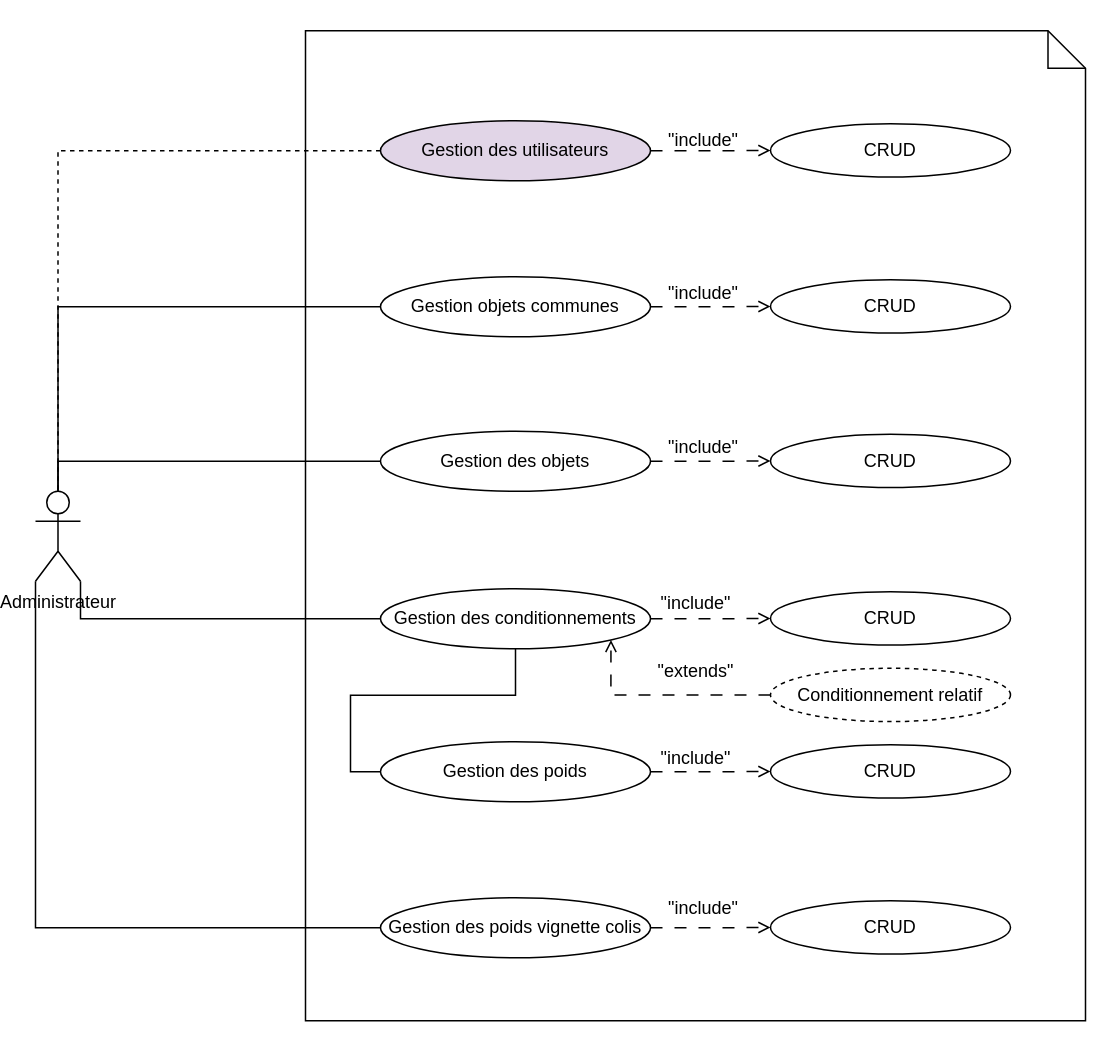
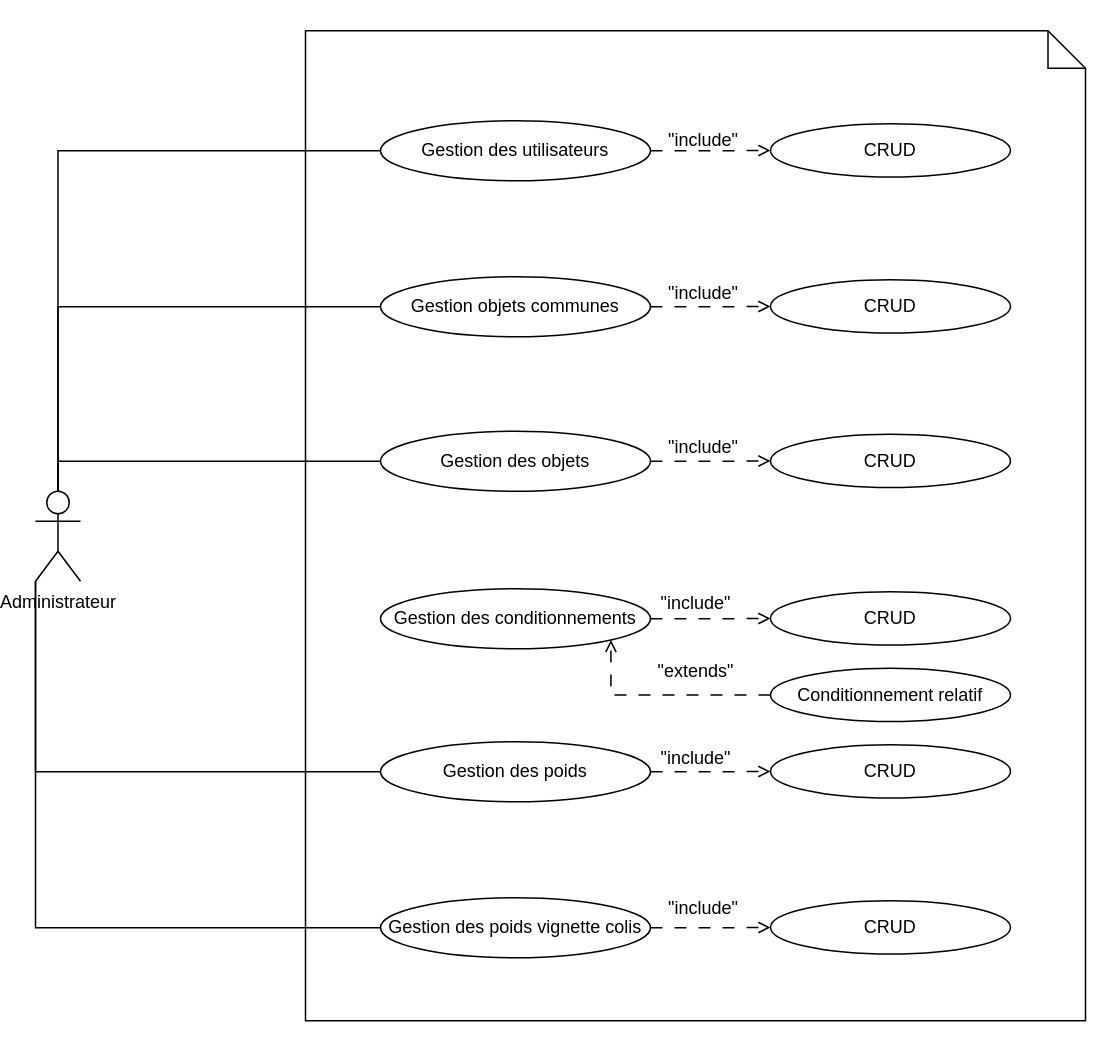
  <mxCell id="0" />
  <mxCell id="1" parent="0" />
  <mxCell id="2" value="" style="shape=note2;boundedLbl=1;whiteSpace=wrap;html=1;size=25;verticalAlign=top;align=center;" vertex="1" parent="1"><mxGeometry x="200" y="20" width="520" height="660" as="geometry" /></mxCell>
  <mxCell id="3" value="Administrateur" style="shape=umlActor;verticalLabelPosition=bottom;verticalAlign=top;html=1;" vertex="1" parent="1"><mxGeometry x="20" y="327" width="30" height="60" as="geometry" /></mxCell>
  <mxCell id="4" value="" style="edgeStyle=orthogonalEdgeStyle;rounded=0;orthogonalLoop=1;jettySize=auto;html=1;dashed=1;dashPattern=8 8;endArrow=open;endFill=0;" edge="1" parent="1" source="5" target="18"><mxGeometry relative="1" as="geometry" /></mxCell>
- <mxCell id="5" value="Gestion des utilisateurs" style="ellipse;html=1;whiteSpace=wrap;fillColor=#e1d5e7;" vertex="1" parent="1"><mxGeometry x="250" y="80" width="180" height="40" as="geometry" /></mxCell>
+ <mxCell id="5" value="Gestion des utilisateurs" style="ellipse;html=1;whiteSpace=wrap;" vertex="1" parent="1"><mxGeometry x="250" y="80" width="180" height="40" as="geometry" /></mxCell>
  <mxCell id="6" value="" style="edgeStyle=orthogonalEdgeStyle;rounded=0;orthogonalLoop=1;jettySize=auto;html=1;dashed=1;dashPattern=8 8;endArrow=open;endFill=0;" edge="1" parent="1" source="7" target="19"><mxGeometry relative="1" as="geometry" /></mxCell>
  <mxCell id="7" value="Gestion objets communes" style="ellipse;html=1;whiteSpace=wrap;" vertex="1" parent="1"><mxGeometry x="250" y="184" width="180" height="40" as="geometry" /></mxCell>
  <mxCell id="8" value="" style="edgeStyle=orthogonalEdgeStyle;rounded=0;orthogonalLoop=1;jettySize=auto;html=1;dashed=1;dashPattern=8 8;endArrow=open;endFill=0;" edge="1" parent="1" source="9" target="20"><mxGeometry relative="1" as="geometry" /></mxCell>
  <mxCell id="9" value="Gestion des objets" style="ellipse;html=1;whiteSpace=wrap;" vertex="1" parent="1"><mxGeometry x="250" y="287" width="180" height="40" as="geometry" /></mxCell>
  <mxCell id="10" value="" style="edgeStyle=orthogonalEdgeStyle;rounded=0;orthogonalLoop=1;jettySize=auto;html=1;dashed=1;dashPattern=8 8;endArrow=open;endFill=0;" edge="1" parent="1" source="11" target="21"><mxGeometry relative="1" as="geometry" /></mxCell>
  <mxCell id="11" value="Gestion des conditionnements" style="ellipse;html=1;whiteSpace=wrap;" vertex="1" parent="1"><mxGeometry x="250" y="392" width="180" height="40" as="geometry" /></mxCell>
  <mxCell id="12" value="" style="edgeStyle=orthogonalEdgeStyle;rounded=0;orthogonalLoop=1;jettySize=auto;html=1;dashed=1;dashPattern=8 8;endArrow=open;endFill=0;" edge="1" parent="1" source="14" target="23"><mxGeometry relative="1" as="geometry" /></mxCell>
- <mxCell id="13" style="edgeStyle=orthogonalEdgeStyle;rounded=0;orthogonalLoop=1;jettySize=auto;html=1;exitX=0;exitY=0.5;exitDx=0;exitDy=0;endArrow=none;endFill=0;" edge="1" parent="1" source="14" target="11"><mxGeometry relative="1" as="geometry"><mxPoint x="-30" y="370" as="targetPoint" /></mxGeometry></mxCell>
+ <mxCell id="13" style="edgeStyle=orthogonalEdgeStyle;rounded=0;orthogonalLoop=1;jettySize=auto;html=1;exitX=0;exitY=0.5;exitDx=0;exitDy=0;endArrow=none;endFill=0;entryX=0;entryY=1;entryDx=0;entryDy=0;entryPerimeter=0;" edge="1" parent="1" source="14" target="3"><mxGeometry relative="1" as="geometry"><mxPoint x="-30" y="370" as="targetPoint" /></mxGeometry></mxCell>
  <mxCell id="14" value="Gestion des poids" style="ellipse;html=1;whiteSpace=wrap;" vertex="1" parent="1"><mxGeometry x="250" y="494" width="180" height="40" as="geometry" /></mxCell>
  <mxCell id="15" value="" style="edgeStyle=orthogonalEdgeStyle;rounded=0;orthogonalLoop=1;jettySize=auto;html=1;dashed=1;dashPattern=8 8;endArrow=open;endFill=0;" edge="1" parent="1" source="17" target="22"><mxGeometry relative="1" as="geometry" /></mxCell>
  <mxCell id="16" style="edgeStyle=orthogonalEdgeStyle;rounded=0;orthogonalLoop=1;jettySize=auto;html=1;exitX=0;exitY=0.5;exitDx=0;exitDy=0;endArrow=none;endFill=0;entryX=0;entryY=1;entryDx=0;entryDy=0;entryPerimeter=0;" edge="1" parent="1" source="17" target="3"><mxGeometry relative="1" as="geometry"><mxPoint x="-30" y="370" as="targetPoint" /></mxGeometry></mxCell>
  <mxCell id="17" value="Gestion des poids vignette colis" style="ellipse;html=1;whiteSpace=wrap;" vertex="1" parent="1"><mxGeometry x="250" y="598" width="180" height="40" as="geometry" /></mxCell>
  <mxCell id="18" value="CRUD" style="ellipse;html=1;whiteSpace=wrap;" vertex="1" parent="1"><mxGeometry x="510" y="82" width="160" height="35.56" as="geometry" /></mxCell>
  <mxCell id="19" value="CRUD" style="ellipse;html=1;whiteSpace=wrap;" vertex="1" parent="1"><mxGeometry x="510" y="186" width="160" height="35.56" as="geometry" /></mxCell>
  <mxCell id="20" value="CRUD" style="ellipse;html=1;whiteSpace=wrap;" vertex="1" parent="1"><mxGeometry x="510" y="289" width="160" height="35.56" as="geometry" /></mxCell>
  <mxCell id="21" value="CRUD" style="ellipse;html=1;whiteSpace=wrap;" vertex="1" parent="1"><mxGeometry x="510" y="394" width="160" height="35.56" as="geometry" /></mxCell>
  <mxCell id="22" value="CRUD" style="ellipse;html=1;whiteSpace=wrap;" vertex="1" parent="1"><mxGeometry x="510" y="600" width="160" height="35.56" as="geometry" /></mxCell>
  <mxCell id="23" value="CRUD" style="ellipse;html=1;whiteSpace=wrap;" vertex="1" parent="1"><mxGeometry x="510" y="496" width="160" height="35.56" as="geometry" /></mxCell>
  <mxCell id="24" style="edgeStyle=orthogonalEdgeStyle;rounded=0;orthogonalLoop=1;jettySize=auto;html=1;exitX=0;exitY=0.5;exitDx=0;exitDy=0;entryX=1;entryY=1;entryDx=0;entryDy=0;dashed=1;dashPattern=8 8;endArrow=open;endFill=0;" edge="1" parent="1" source="25" target="11"><mxGeometry relative="1" as="geometry" /></mxCell>
- <mxCell id="25" value="Conditionnement relatif" style="ellipse;html=1;whiteSpace=wrap;dashed=1;" vertex="1" parent="1"><mxGeometry x="510" y="445" width="160" height="35.56" as="geometry" /></mxCell>
- <mxCell id="26" style="edgeStyle=orthogonalEdgeStyle;rounded=0;orthogonalLoop=1;jettySize=auto;html=1;exitX=0;exitY=0.5;exitDx=0;exitDy=0;entryX=0.5;entryY=0;entryDx=0;entryDy=0;entryPerimeter=0;endArrow=none;endFill=0;dashed=1;" edge="1" parent="1" source="5" target="3"><mxGeometry relative="1" as="geometry" /></mxCell>
+ <mxCell id="25" value="Conditionnement relatif" style="ellipse;html=1;whiteSpace=wrap;" vertex="1" parent="1"><mxGeometry x="510" y="445" width="160" height="35.56" as="geometry" /></mxCell>
+ <mxCell id="26" style="edgeStyle=orthogonalEdgeStyle;rounded=0;orthogonalLoop=1;jettySize=auto;html=1;exitX=0;exitY=0.5;exitDx=0;exitDy=0;entryX=0.5;entryY=0;entryDx=0;entryDy=0;entryPerimeter=0;endArrow=none;endFill=0;" edge="1" parent="1" source="5" target="3"><mxGeometry relative="1" as="geometry" /></mxCell>
  <mxCell id="27" style="edgeStyle=orthogonalEdgeStyle;rounded=0;orthogonalLoop=1;jettySize=auto;html=1;exitX=0;exitY=0.5;exitDx=0;exitDy=0;entryX=0.5;entryY=0;entryDx=0;entryDy=0;entryPerimeter=0;endArrow=none;endFill=0;" edge="1" parent="1" source="7" target="3"><mxGeometry relative="1" as="geometry" /></mxCell>
  <mxCell id="28" style="edgeStyle=orthogonalEdgeStyle;rounded=0;orthogonalLoop=1;jettySize=auto;html=1;entryX=0.5;entryY=0;entryDx=0;entryDy=0;entryPerimeter=0;endArrow=none;endFill=0;" edge="1" parent="1" source="9" target="3"><mxGeometry relative="1" as="geometry" /></mxCell>
- <mxCell id="29" style="edgeStyle=orthogonalEdgeStyle;rounded=0;orthogonalLoop=1;jettySize=auto;html=1;exitX=0;exitY=0.5;exitDx=0;exitDy=0;entryX=1;entryY=1;entryDx=0;entryDy=0;entryPerimeter=0;endArrow=none;endFill=0;" edge="1" parent="1" source="11" target="3"><mxGeometry relative="1" as="geometry" /></mxCell>
  <mxCell id="30" value="&quot;include&quot;" style="text;html=1;align=center;verticalAlign=middle;resizable=0;points=[];autosize=1;strokeColor=none;fillColor=none;" vertex="1" parent="1"><mxGeometry x="430" y="590" width="70" height="30" as="geometry" /></mxCell>
  <mxCell id="31" value="&quot;include&quot;" style="text;html=1;align=center;verticalAlign=middle;resizable=0;points=[];autosize=1;strokeColor=none;fillColor=none;" vertex="1" parent="1"><mxGeometry x="425" y="490" width="70" height="30" as="geometry" /></mxCell>
  <mxCell id="32" value="&quot;include&quot;" style="text;html=1;align=center;verticalAlign=middle;resizable=0;points=[];autosize=1;strokeColor=none;fillColor=none;" vertex="1" parent="1"><mxGeometry x="425" y="387" width="70" height="30" as="geometry" /></mxCell>
  <mxCell id="33" value="&quot;include&quot;" style="text;html=1;align=center;verticalAlign=middle;resizable=0;points=[];autosize=1;strokeColor=none;fillColor=none;" vertex="1" parent="1"><mxGeometry x="430" y="283" width="70" height="30" as="geometry" /></mxCell>
  <mxCell id="34" value="&quot;include&quot;" style="text;html=1;align=center;verticalAlign=middle;resizable=0;points=[];autosize=1;strokeColor=none;fillColor=none;" vertex="1" parent="1"><mxGeometry x="430" y="180" width="70" height="30" as="geometry" /></mxCell>
  <mxCell id="35" value="&quot;include&quot;" style="text;html=1;align=center;verticalAlign=middle;resizable=0;points=[];autosize=1;strokeColor=none;fillColor=none;" vertex="1" parent="1"><mxGeometry x="430" y="78" width="70" height="30" as="geometry" /></mxCell>
  <mxCell id="36" value="&quot;extends&quot;" style="text;html=1;align=center;verticalAlign=middle;resizable=0;points=[];autosize=1;strokeColor=none;fillColor=none;" vertex="1" parent="1"><mxGeometry x="425" y="432" width="70" height="30" as="geometry" /></mxCell>
